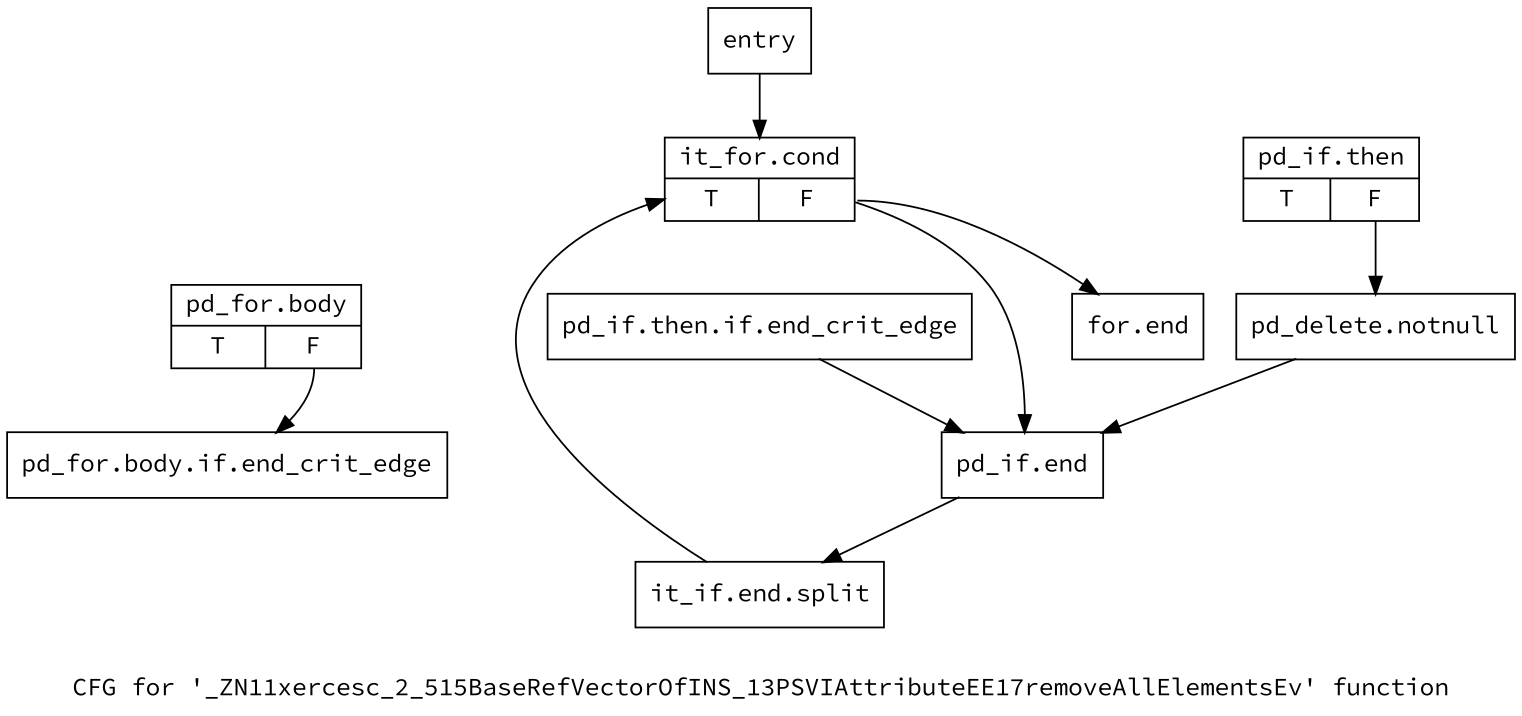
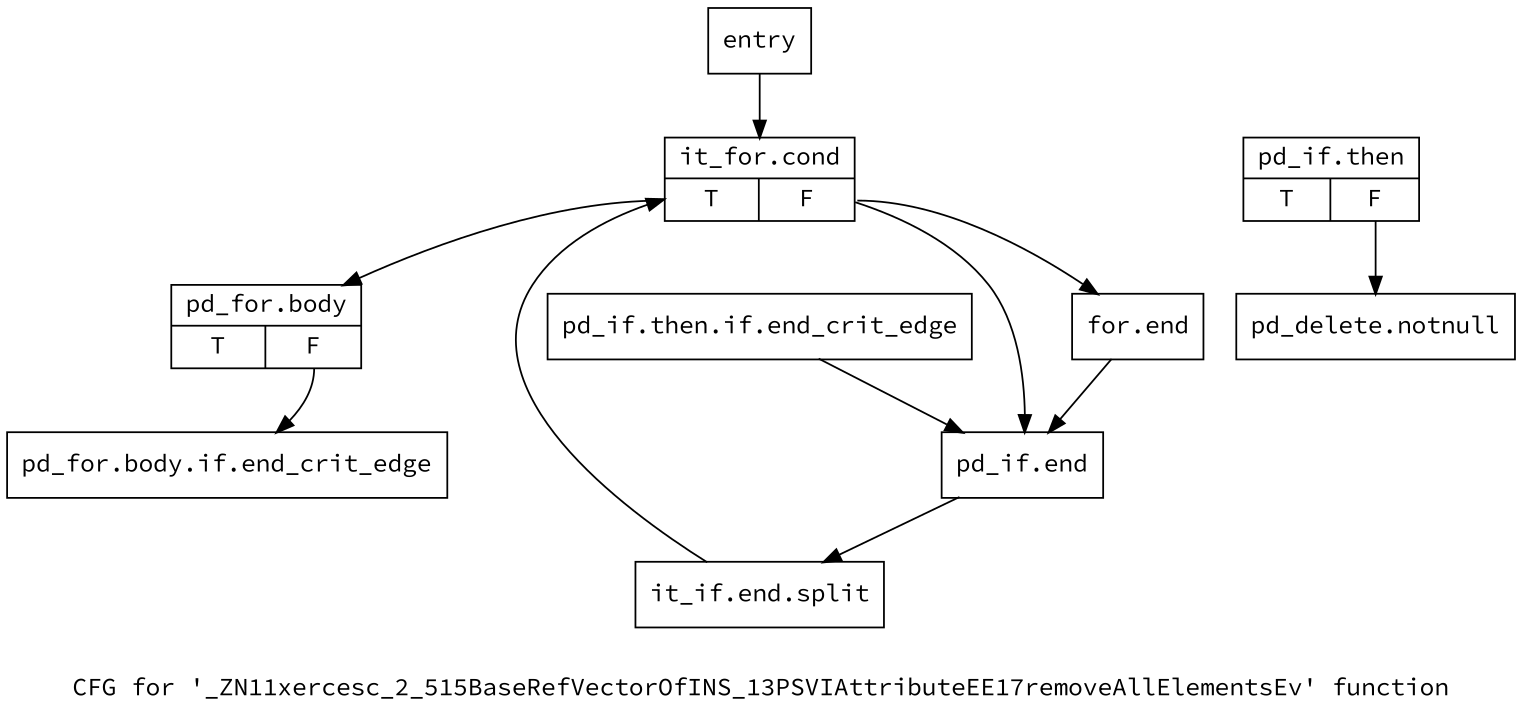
  digraph {
    fontname="Source Code Pro"
    label="CFG for '_ZN11xercesc_2_515BaseRefVectorOfINS_13PSVIAttributeEE17removeAllElementsEv' function"
    node [fontname="Source Code Pro" shape=record]
    edge [fontname="Source Code Pro"]
    n1 [label="{entry}"]
    n2 [label="{it_for.cond|{<s0>T|<s1>F}}"]
    n3 [label="{pd_for.body|{<s0>T|<s1>F}}"]
    n4 [label="{for.end}"]
    n5 [label="{pd_if.end}"]
    n6 [label="{pd_for.body.if.end_crit_edge}"]
    n7 [label="{pd_if.then|{<s0>T|<s1>F}}"]
    n8 [label="{pd_delete.notnull}"]
    n9 [label="{pd_if.then.if.end_crit_edge}"]
    n10 [label="{it_if.end.split}"]
    n1 -> n2
+   n2 -> n3 [tailport=s0]
    n2 -> n4 [tailport=s1]
    n2 -> n5
    n3 -> n6 [tailport=s1]
    n5 -> n10
    n7 -> n8 [tailport=s1]
-   n8 -> n5
+   n4 -> n5
    n9 -> n5
    n10 -> n2
  }
